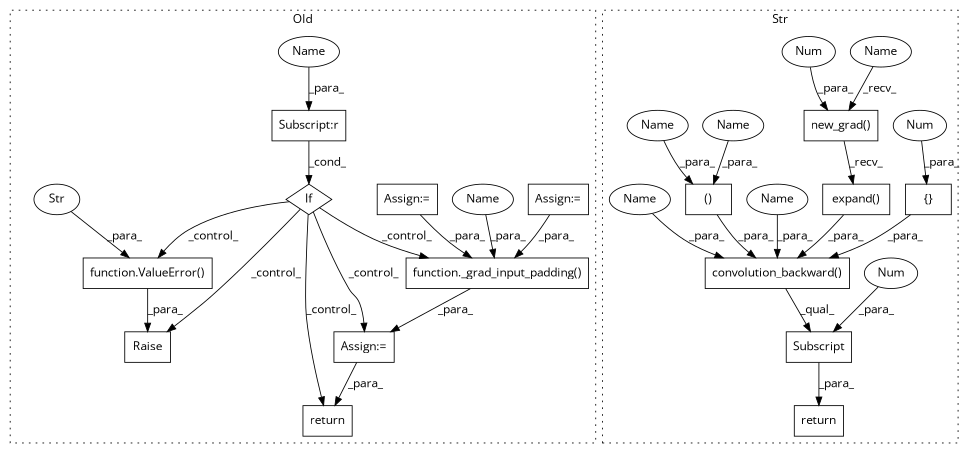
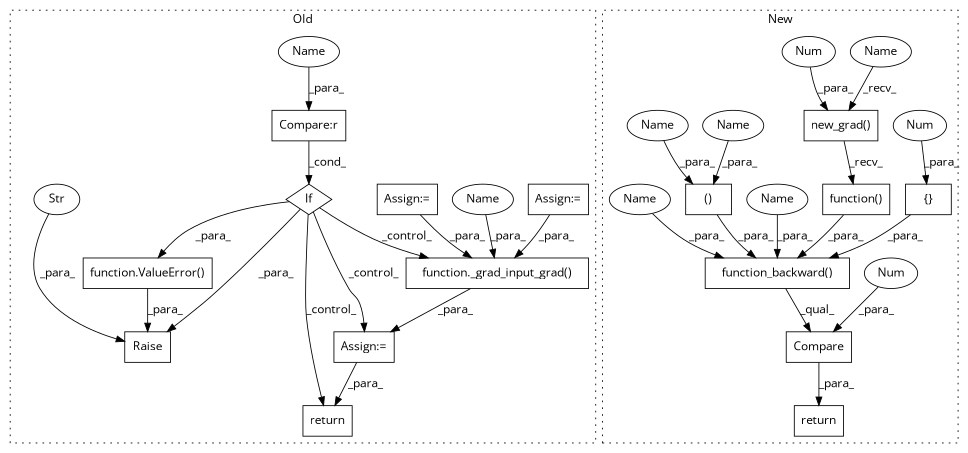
  digraph {
    fontname="Open Sans"
    node [a=87 fontname="Open Sans" l=3 s=6886 shape=box]
    edge [fontname="Open Sans"]
    n1 [a=75 l="11,1" label="function.ValueError()" s="6920,6984"]
    n2 [a=96 label=If s=6883 shape=diamond]
    n3 [a=91 l=6 label=Raise s=6914]
-   n4 [a=40 l=18 label="Subscript:r"]
+   n4 [a=40 l=18 label="Compare:r"]
    n5 [a=66 l=53 label=Str s=6931 shape=ellipse]
    n6 [a=68 label="Assign:=" s=7009]
-   n7 [a=75 l="20,1" label="function._grad_input_padding()" s="7012,7140"]
+   n7 [a=75 l="20,1" label="function._grad_input_grad()" s="7012,7140"]
    n8 [a=68 label="Assign:=" s=6776]
    n9 [a=68 label="Assign:=" s=6806]
    n10 [a=93 l=7 label=return s=7147]
    n11 [l=10 label=Name s=7045 shape=ellipse]
    n12 [l=10 label=Name shape=ellipse]
-   n13 [a=75 l="32,1" label="expand()" s="4586,4628"]
-   n14 [a=63 l="256,0" label=Subscript s="4642,0"]
+   n13 [a=75 l="32,1" label="function()" s="4586,4628"]
+   n14 [a=63 l="256,0" label=Compare s="4642,0"]
    n15 [a=54 l=14 label="()" s=4879]
    n16 [a=59 l="1,0" label="{}" s="4861,4863"]
    n17 [a=76 l=1 label=Num s=4862 shape=ellipse]
    n18 [a=76 l=1 label=Num s=4896 shape=ellipse]
-   n19 [a=75 l="36,1" label="convolution_backward()" s="4642,4894"]
+   n19 [a=75 l="36,1" label="function_backward()" s="4642,4894"]
    n20 [a=75 l="22,1" label="new_grad()" s="4586,4609"]
    n21 [a=76 l=1 label=Num s=4608 shape=ellipse]
    n22 [a=93 l=7 label=return s=4635]
    n23 [l=11 label=Name s=4586 shape=ellipse]
    n24 [l=11 label=Name s=4678 shape=ellipse]
    n25 [l=5 label=Name s=4888 shape=ellipse]
    n26 [l=5 label=Name s=4881 shape=ellipse]
    n27 [l=5 label=Name s=4854 shape=ellipse]
    subgraph cluster_1 {
      label=Old
      style=dotted
      n1
      n2
      n3
      n4
      n5
      n6
      n7
      n8
      n9
      n10
      n11
      n12
    }
    subgraph cluster_2 {
-     label=Str
+     label=New
      style=dotted
      n13
      n14
      n15
      n16
      n17
      n18
      n19
      n20
      n21
      n22
      n23
      n24
      n25
      n26
      n27
    }
    n1 -> n3 [label=_para_]
-   n2 -> n1 [label=_control_]
-   n2 -> n3 [label=_control_]
+   n2 -> n1 [label=_para_]
+   n2 -> n3 [label=_para_]
    n2 -> n6 [label=_control_]
    n2 -> n7 [label=_control_]
    n2 -> n10 [label=_control_]
    n4 -> n2 [label=_cond_]
-   n5 -> n1 [label=_para_]
+   n5 -> n3 [label=_para_]
    n6 -> n10 [label=_para_]
    n7 -> n6 [label=_para_]
    n8 -> n7 [label=_para_]
    n9 -> n7 [label=_para_]
    n11 -> n7 [label=_para_]
    n12 -> n4 [label=_para_]
    n13 -> n19 [label=_para_]
    n14 -> n22 [label=_para_]
    n15 -> n19 [label=_para_]
    n16 -> n19 [label=_para_]
    n17 -> n16 [label=_para_]
    n18 -> n14 [label=_para_]
    n19 -> n14 [label=_qual_]
    n20 -> n13 [label=_recv_]
    n21 -> n20 [label=_para_]
    n23 -> n20 [label=_recv_]
    n24 -> n19 [label=_para_]
    n25 -> n15 [label=_para_]
    n26 -> n15 [label=_para_]
    n27 -> n19 [label=_para_]
  }
